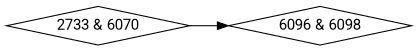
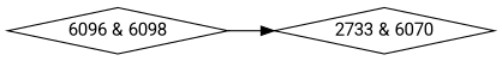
  digraph {
    rankdir=LR
    fontname=Roboto
    node [shape=diamond fontname=Roboto]
    n1 [label="2733 & 6070"]
    n2 [label="6096 & 6098"]
-   n1 -> n2 [fontname=Roboto]
+   n2 -> n1 [fontname=Roboto]
  }
